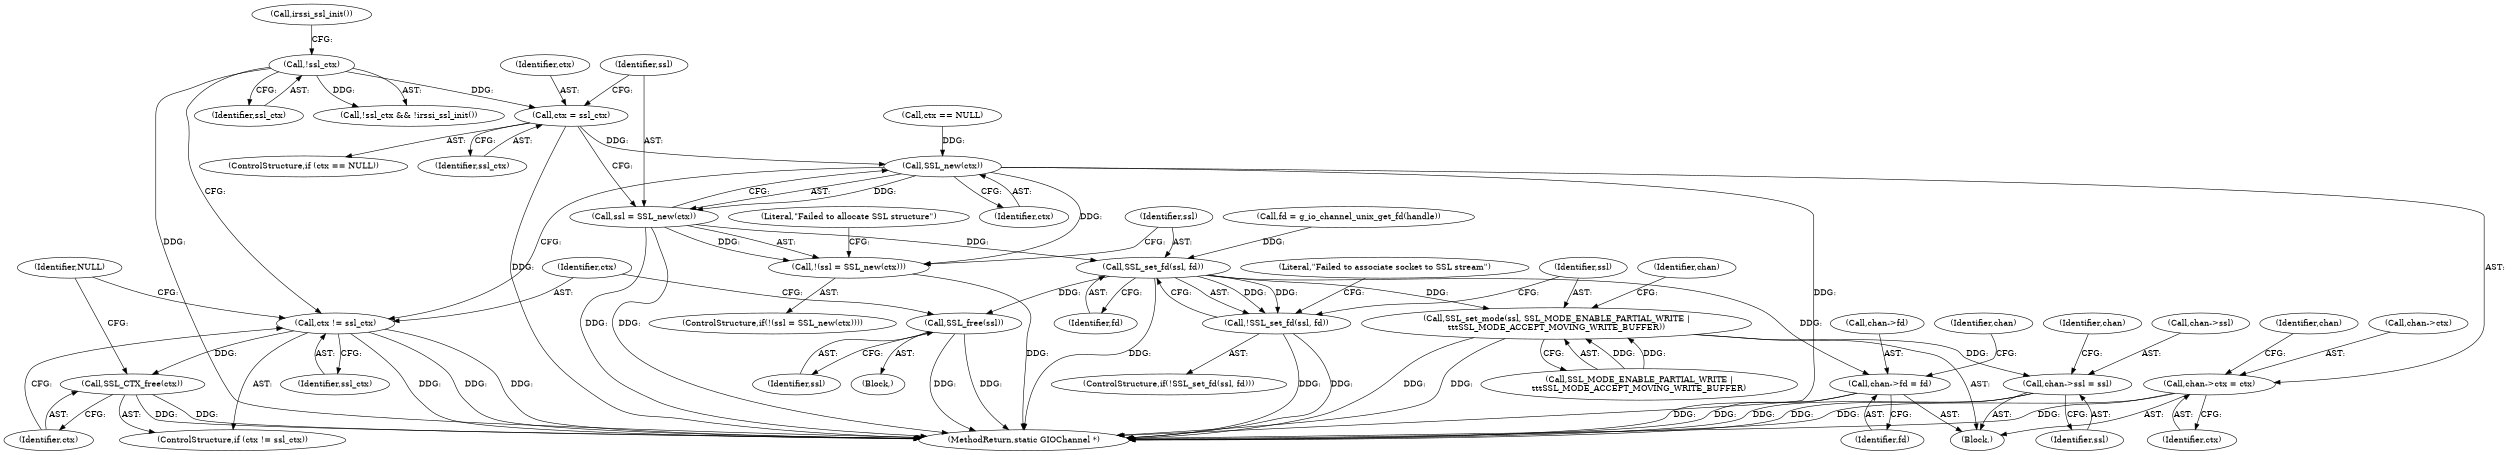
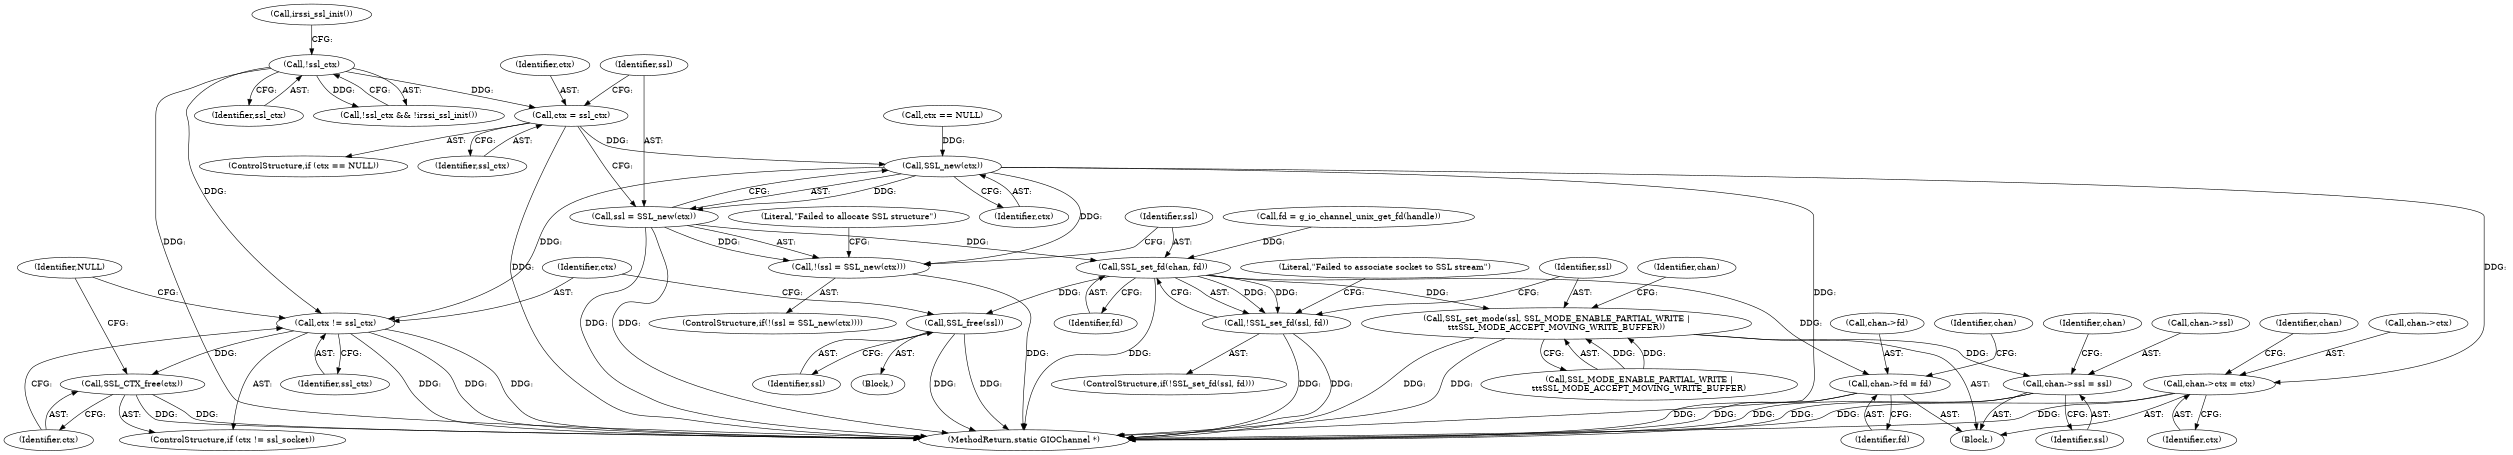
  digraph {
    n1 [label="(Call,ctx = ssl_ctx)"]
    n2 [label="(Call,SSL_new(ctx))"]
    n3 [label="(MethodReturn,static GIOChannel *)"]
    n4 [label="(ControlStructure,if (ctx == NULL))"]
    n5 [label="(Identifier,ssl_ctx)"]
    n6 [label="(Call,ssl = SSL_new(ctx))"]
    n7 [label="(Call,ctx != ssl_ctx)"]
    n8 [label="(Call,!(ssl = SSL_new(ctx)))"]
    n9 [label="(Call,chan->ctx = ctx)"]
    n10 [label="(Identifier,ctx)"]
    n11 [label="(Call,!ssl_ctx)"]
    n12 [label="(Identifier,ssl_ctx)"]
    n13 [label="(Call,!ssl_ctx && !irssi_ssl_init())"]
    n14 [label="(Call,SSL_CTX_free(ctx))"]
-   n15 [label="(ControlStructure,if (ctx != ssl_ctx))"]
+   n15 [label="(ControlStructure,if (ctx != ssl_socket))"]
    n16 [label="(Identifier,ssl_ctx)"]
    n17 [label="(ControlStructure,if(!(ssl = SSL_new(ctx))))"]
-   n18 [label="(Call,SSL_set_fd(ssl, fd))"]
+   n18 [label="(Call,SSL_set_fd(chan, fd))"]
    n19 [label="(Block,)"]
    n20 [label="(Identifier,ctx)"]
    n21 [label="(Call,!SSL_set_fd(ssl, fd))"]
    n22 [label="(Call,SSL_free(ssl))"]
    n23 [label="(Call,SSL_set_mode(ssl, SSL_MODE_ENABLE_PARTIAL_WRITE |\n\t\t\tSSL_MODE_ACCEPT_MOVING_WRITE_BUFFER))"]
    n24 [label="(Call,chan->fd = fd)"]
    n25 [label="(Identifier,fd)"]
    n26 [label="(ControlStructure,if(!SSL_set_fd(ssl, fd)))"]
    n27 [label="(Identifier,ssl)"]
    n28 [label="(Block,)"]
    n29 [label="(Call,chan->ssl = ssl)"]
    n30 [label="(Call,SSL_MODE_ENABLE_PARTIAL_WRITE |\n\t\t\tSSL_MODE_ACCEPT_MOVING_WRITE_BUFFER)"]
    n31 [label="(Identifier,fd)"]
    n32 [label="(Identifier,ssl)"]
    n33 [label="(Identifier,ctx)"]
    n34 [label="(Call,chan->ssl)"]
    n35 [label="(Identifier,chan)"]
    n36 [label="(Identifier,ssl)"]
    n37 [label="(Identifier,ssl)"]
    n38 [label="(Identifier,NULL)"]
    n39 [label="(Literal,\"Failed to associate socket to SSL stream\")"]
    n40 [label="(Identifier,ctx)"]
    n41 [label="(Call,chan->fd)"]
    n42 [label="(Identifier,ctx)"]
    n43 [label="(Identifier,chan)"]
    n44 [label="(Identifier,chan)"]
    n45 [label="(Identifier,chan)"]
    n46 [label="(Identifier,ssl)"]
    n47 [label="(Literal,\"Failed to allocate SSL structure\")"]
    n48 [label="(Call,chan->ctx)"]
    n49 [label="(Call,fd = g_io_channel_unix_get_fd(handle))"]
    n50 [label="(Call,irssi_ssl_init())"]
    n51 [label="(Call,ctx == NULL)"]
    n1 -> n2 [label="DDG: "]
    n1 -> n3 [label="DDG: "]
    n1 -> n4 [label="AST: "]
    n1 -> n5 [label="CFG: "]
    n1 -> n6 [label="CFG: "]
    n2 -> n3 [label="DDG: "]
    n2 -> n6 [label="AST: "]
    n2 -> n6 [label="DDG: "]
-   n2 -> n7 [label="CFG: "]
+   n2 -> n7 [label="DDG: "]
    n2 -> n8 [label="DDG: "]
-   n2 -> n9 [label="AST: "]
+   n2 -> n9 [label="DDG: "]
    n2 -> n10 [label="CFG: "]
    n5 -> n1 [label="AST: "]
    n6 -> n2 [label="CFG: "]
    n6 -> n3 [label="DDG: "]
    n6 -> n3 [label="DDG: "]
    n6 -> n8 [label="AST: "]
    n6 -> n8 [label="DDG: "]
    n6 -> n18 [label="DDG: "]
    n7 -> n3 [label="DDG: "]
    n7 -> n3 [label="DDG: "]
    n7 -> n3 [label="DDG: "]
    n7 -> n14 [label="DDG: "]
    n7 -> n15 [label="AST: "]
    n7 -> n16 [label="CFG: "]
    n8 -> n3 [label="DDG: "]
    n8 -> n17 [label="AST: "]
    n9 -> n3 [label="DDG: "]
    n9 -> n3 [label="DDG: "]
    n9 -> n19 [label="AST: "]
    n9 -> n20 [label="CFG: "]
    n10 -> n2 [label="AST: "]
    n11 -> n1 [label="DDG: "]
    n11 -> n3 [label="DDG: "]
-   n11 -> n7 [label="CFG: "]
+   n11 -> n7 [label="DDG: "]
    n11 -> n12 [label="CFG: "]
    n11 -> n13 [label="AST: "]
    n11 -> n13 [label="DDG: "]
    n12 -> n11 [label="AST: "]
+   n13 -> n11 [label="CFG: "]
    n14 -> n3 [label="DDG: "]
    n14 -> n3 [label="DDG: "]
    n14 -> n15 [label="AST: "]
    n14 -> n33 [label="CFG: "]
    n16 -> n7 [label="AST: "]
    n18 -> n3 [label="DDG: "]
    n18 -> n21 [label="AST: "]
    n18 -> n21 [label="DDG: "]
    n18 -> n21 [label="DDG: "]
    n18 -> n22 [label="DDG: "]
    n18 -> n23 [label="DDG: "]
    n18 -> n24 [label="DDG: "]
    n18 -> n25 [label="CFG: "]
    n20 -> n9 [label="AST: "]
    n21 -> n3 [label="DDG: "]
    n21 -> n3 [label="DDG: "]
    n21 -> n18 [label="CFG: "]
    n21 -> n26 [label="AST: "]
    n22 -> n3 [label="DDG: "]
    n22 -> n3 [label="DDG: "]
    n22 -> n27 [label="CFG: "]
    n22 -> n28 [label="AST: "]
    n23 -> n3 [label="DDG: "]
    n23 -> n3 [label="DDG: "]
    n23 -> n19 [label="AST: "]
    n23 -> n29 [label="DDG: "]
    n23 -> n30 [label="CFG: "]
    n24 -> n3 [label="DDG: "]
    n24 -> n3 [label="DDG: "]
    n24 -> n19 [label="AST: "]
    n24 -> n31 [label="CFG: "]
    n25 -> n18 [label="AST: "]
    n27 -> n22 [label="AST: "]
    n29 -> n3 [label="DDG: "]
    n29 -> n3 [label="DDG: "]
    n29 -> n19 [label="AST: "]
    n29 -> n32 [label="CFG: "]
    n30 -> n23 [label="AST: "]
    n30 -> n23 [label="DDG: "]
    n30 -> n23 [label="DDG: "]
    n31 -> n24 [label="AST: "]
    n32 -> n29 [label="AST: "]
    n33 -> n7 [label="CFG: "]
    n33 -> n14 [label="AST: "]
    n34 -> n29 [label="AST: "]
    n35 -> n9 [label="CFG: "]
    n36 -> n1 [label="CFG: "]
    n36 -> n6 [label="AST: "]
    n37 -> n8 [label="CFG: "]
    n37 -> n18 [label="AST: "]
    n38 -> n7 [label="CFG: "]
    n38 -> n14 [label="CFG: "]
    n39 -> n21 [label="CFG: "]
    n40 -> n7 [label="AST: "]
    n40 -> n22 [label="CFG: "]
    n41 -> n24 [label="AST: "]
    n42 -> n1 [label="AST: "]
    n43 -> n24 [label="CFG: "]
    n44 -> n29 [label="CFG: "]
    n45 -> n23 [label="CFG: "]
    n46 -> n21 [label="CFG: "]
    n46 -> n23 [label="AST: "]
    n47 -> n8 [label="CFG: "]
    n48 -> n9 [label="AST: "]
    n49 -> n18 [label="DDG: "]
    n50 -> n11 [label="CFG: "]
    n51 -> n2 [label="DDG: "]
  }
